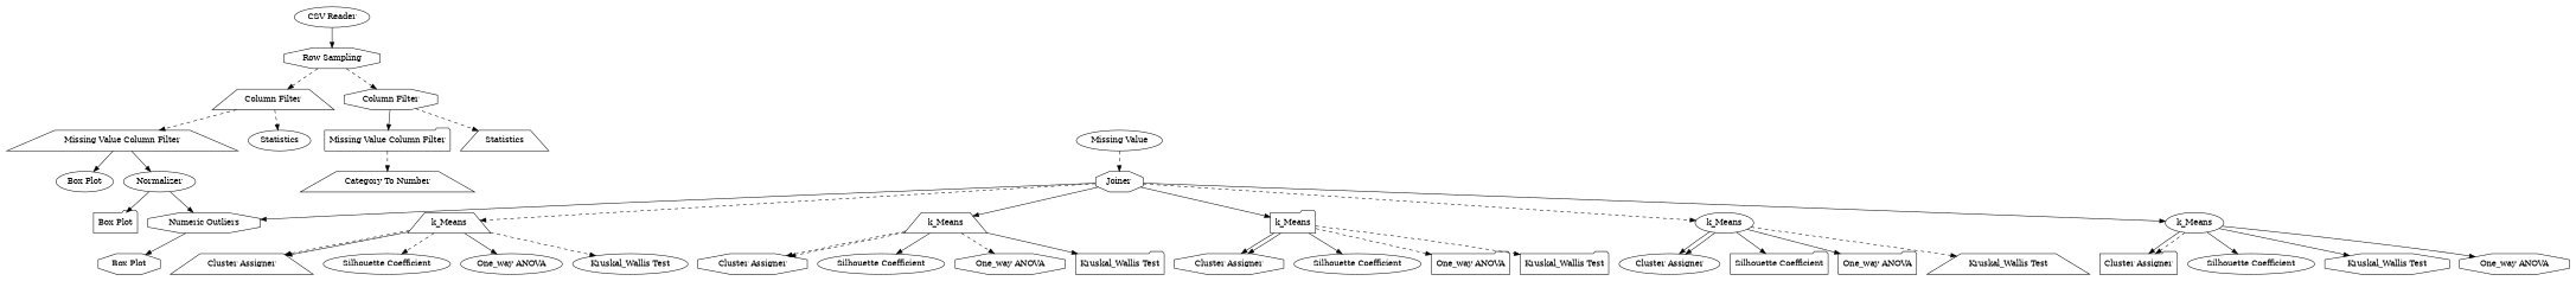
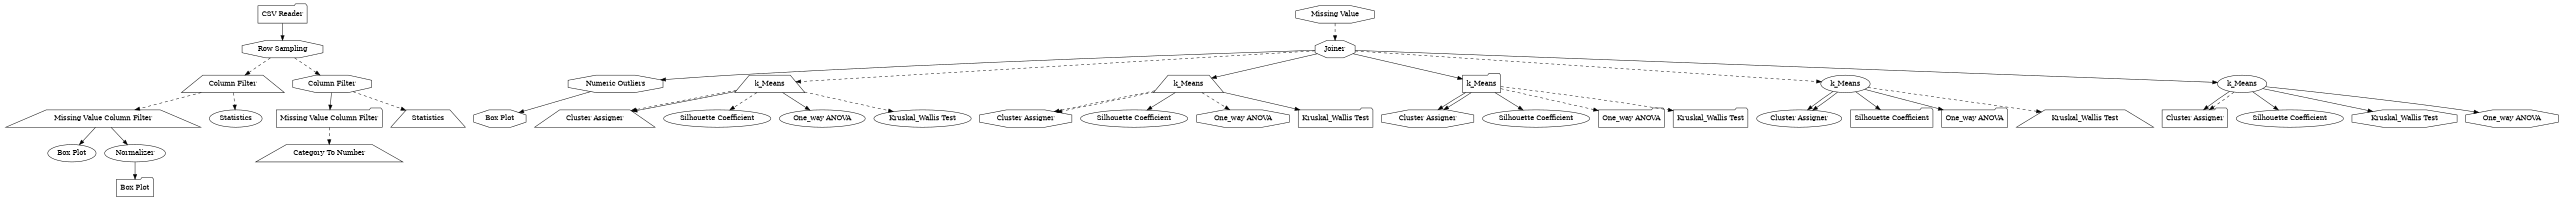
  digraph {
    rankdir=TB
    node [shape=ellipse]
    edge [style=solid]
-   n1 [label="CSV Reader"]
+   n1 [label="CSV Reader" shape=folder]
    n2 [label="Row Sampling" shape=octagon]
    n3 [label="Column Filter" shape=trapezium]
    n4 [label="Column Filter" shape=octagon]
    n5 [label="Missing Value Column Filter" shape=trapezium]
    n6 [label=Statistics]
    n7 [label="Box Plot"]
    n8 [label=Normalizer]
    n9 [label="Missing Value Column Filter" shape=folder]
    n10 [label=Statistics shape=trapezium]
    n11 [label="Category To Number" shape=trapezium]
    n12 [label="Numeric Outliers" shape=octagon]
    n13 [label="Box Plot" shape=folder]
    n14 [label="Box Plot" shape=octagon]
    n15 [label=Joiner shape=octagon]
    n16 [label=k_Means shape=trapezium]
    n17 [label=k_Means shape=trapezium]
    n18 [label=k_Means shape=folder]
    n19 [label=k_Means]
    n20 [label=k_Means]
    n21 [label="Cluster Assigner" shape=trapezium]
    n22 [label="Silhouette Coefficient"]
    n23 [label="One_way ANOVA"]
    n24 [label="Kruskal_Wallis Test"]
    n25 [label="Cluster Assigner" shape=octagon]
    n26 [label="Silhouette Coefficient"]
    n27 [label="One_way ANOVA" shape=octagon]
    n28 [label="Kruskal_Wallis Test" shape=folder]
    n29 [label="Cluster Assigner" shape=octagon]
    n30 [label="Silhouette Coefficient"]
    n31 [label="One_way ANOVA" shape=folder]
    n32 [label="Kruskal_Wallis Test" shape=folder]
    n33 [label="Cluster Assigner"]
    n34 [label="Silhouette Coefficient" shape=folder]
    n35 [label="One_way ANOVA" shape=folder]
    n36 [label="Kruskal_Wallis Test" shape=trapezium]
    n37 [label="Cluster Assigner" shape=folder]
    n38 [label="Silhouette Coefficient"]
    n39 [label="Kruskal_Wallis Test" shape=octagon]
    n40 [label="One_way ANOVA" shape=octagon]
-   n41 [label="Missing Value"]
+   n41 [label="Missing Value" shape=octagon]
    n1 -> n2
    n2 -> n3 [style=dashed]
    n2 -> n4 [style=dashed]
    n3 -> n5 [style=dashed]
    n3 -> n6 [style=dashed]
    n4 -> n9
    n4 -> n10 [style=dashed]
    n5 -> n7
    n5 -> n8
-   n8 -> n12
    n8 -> n13
    n9 -> n11 [style=dashed]
    n12 -> n14
    n15 -> n12
    n15 -> n16 [style=dashed]
    n15 -> n17
    n15 -> n18
    n15 -> n19 [style=dashed]
    n15 -> n20
    n16 -> n21 [style=dashed]
    n16 -> n21
    n16 -> n22 [style=dashed]
    n16 -> n23
    n16 -> n24 [style=dashed]
    n17 -> n25 [style=dashed]
    n17 -> n25 [style=dashed]
    n17 -> n26
    n17 -> n27 [style=dashed]
    n17 -> n28
    n18 -> n29
    n18 -> n29
    n18 -> n30
    n18 -> n31 [style=dashed]
    n18 -> n32 [style=dashed]
    n19 -> n33
    n19 -> n33
    n19 -> n34
    n19 -> n35
    n19 -> n36 [style=dashed]
    n20 -> n37
    n20 -> n37 [style=dashed]
    n20 -> n38
    n20 -> n39
    n20 -> n40
    n41 -> n15 [style=dashed]
  }
